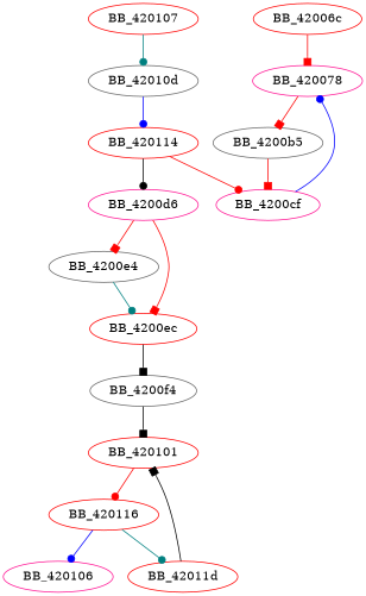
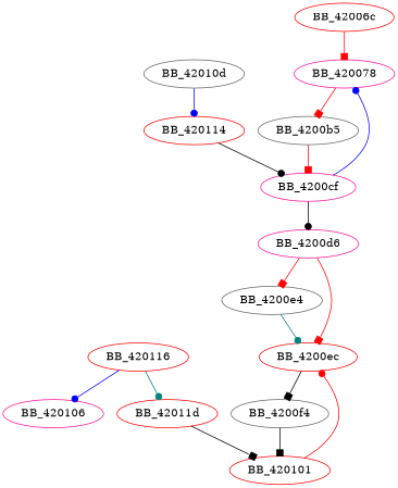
  digraph {
    node [color=red]
    edge [arrowhead=dot color=red]
    BB_420078 [color=deeppink]
    BB_42006c
    BB_4200b5 [color=gray40]
    BB_4200cf [color=deeppink]
    BB_4200d6 [color=deeppink]
    BB_4200e4 [color=gray40]
    BB_4200ec
    BB_42010d [color=gray40]
    BB_420114
    BB_4200f4 [color=gray40]
    BB_420101
    BB_420116
    BB_420106 [color=deeppink]
    BB_42011d
-   BB_420107
    BB_420078 -> BB_4200b5 [arrowhead=box]
    BB_42006c -> BB_420078 [arrowhead=box]
    BB_4200b5 -> BB_4200cf [arrowhead=box]
    BB_4200cf -> BB_420078 [color=blue]
-   BB_420114 -> BB_4200d6 [color=black]
+   BB_4200cf -> BB_4200d6 [color=black]
    BB_4200d6 -> BB_4200e4 [arrowhead=box]
    BB_4200d6 -> BB_4200ec [arrowhead=box]
    BB_4200e4 -> BB_4200ec [color=teal]
    BB_4200ec -> BB_4200f4 [arrowhead=box color=black]
    BB_42010d -> BB_420114 [color=blue]
-   BB_420114 -> BB_4200cf
+   BB_420114 -> BB_4200cf [color=black]
    BB_4200f4 -> BB_420101 [arrowhead=box color=black]
-   BB_420101 -> BB_420116
+   BB_420101 -> BB_4200ec
    BB_420116 -> BB_420106 [color=blue]
    BB_420116 -> BB_42011d [color=teal]
    BB_42011d -> BB_420101 [arrowhead=box color=black]
-   BB_420107 -> BB_42010d [color=teal]
  }
